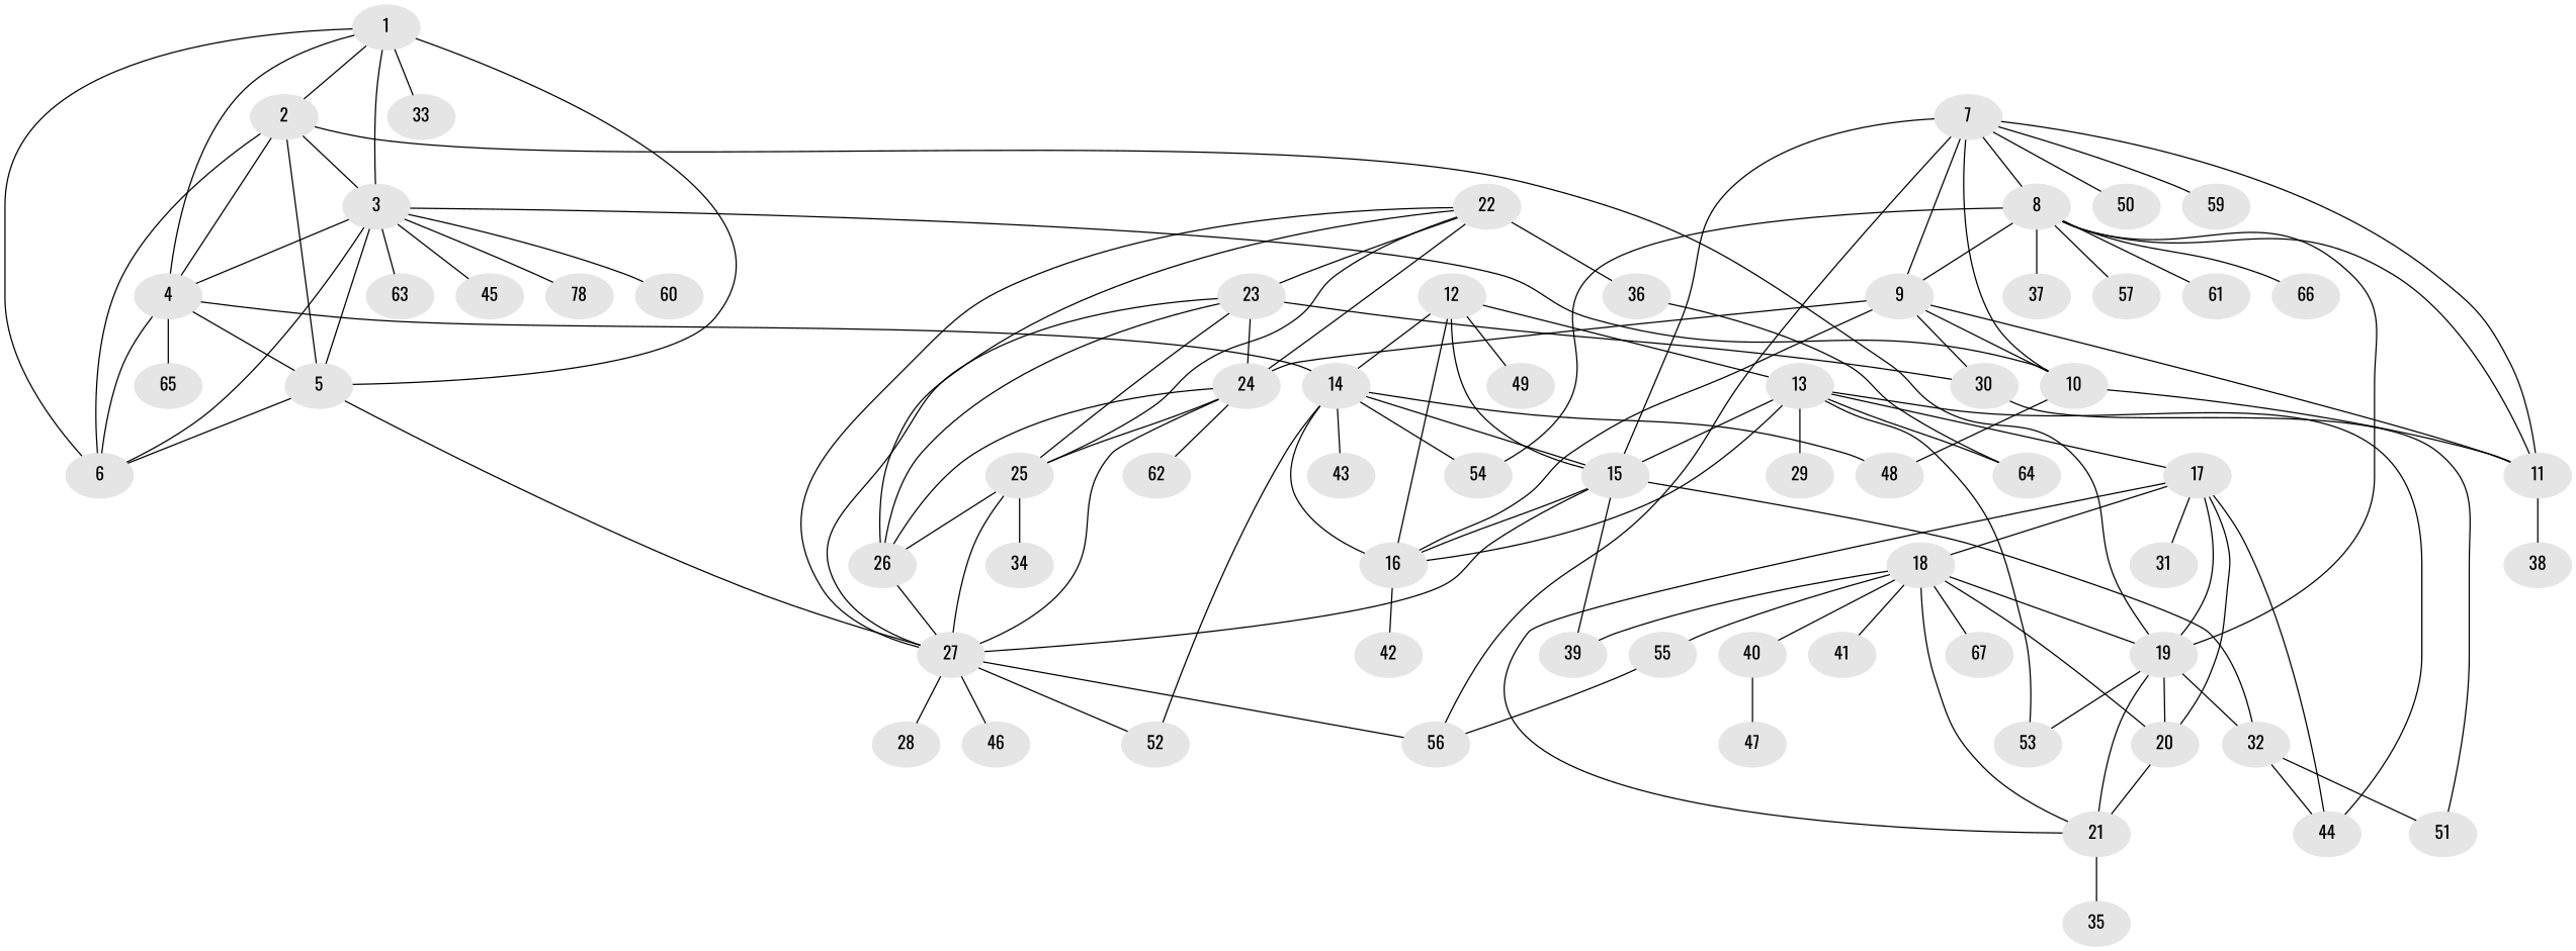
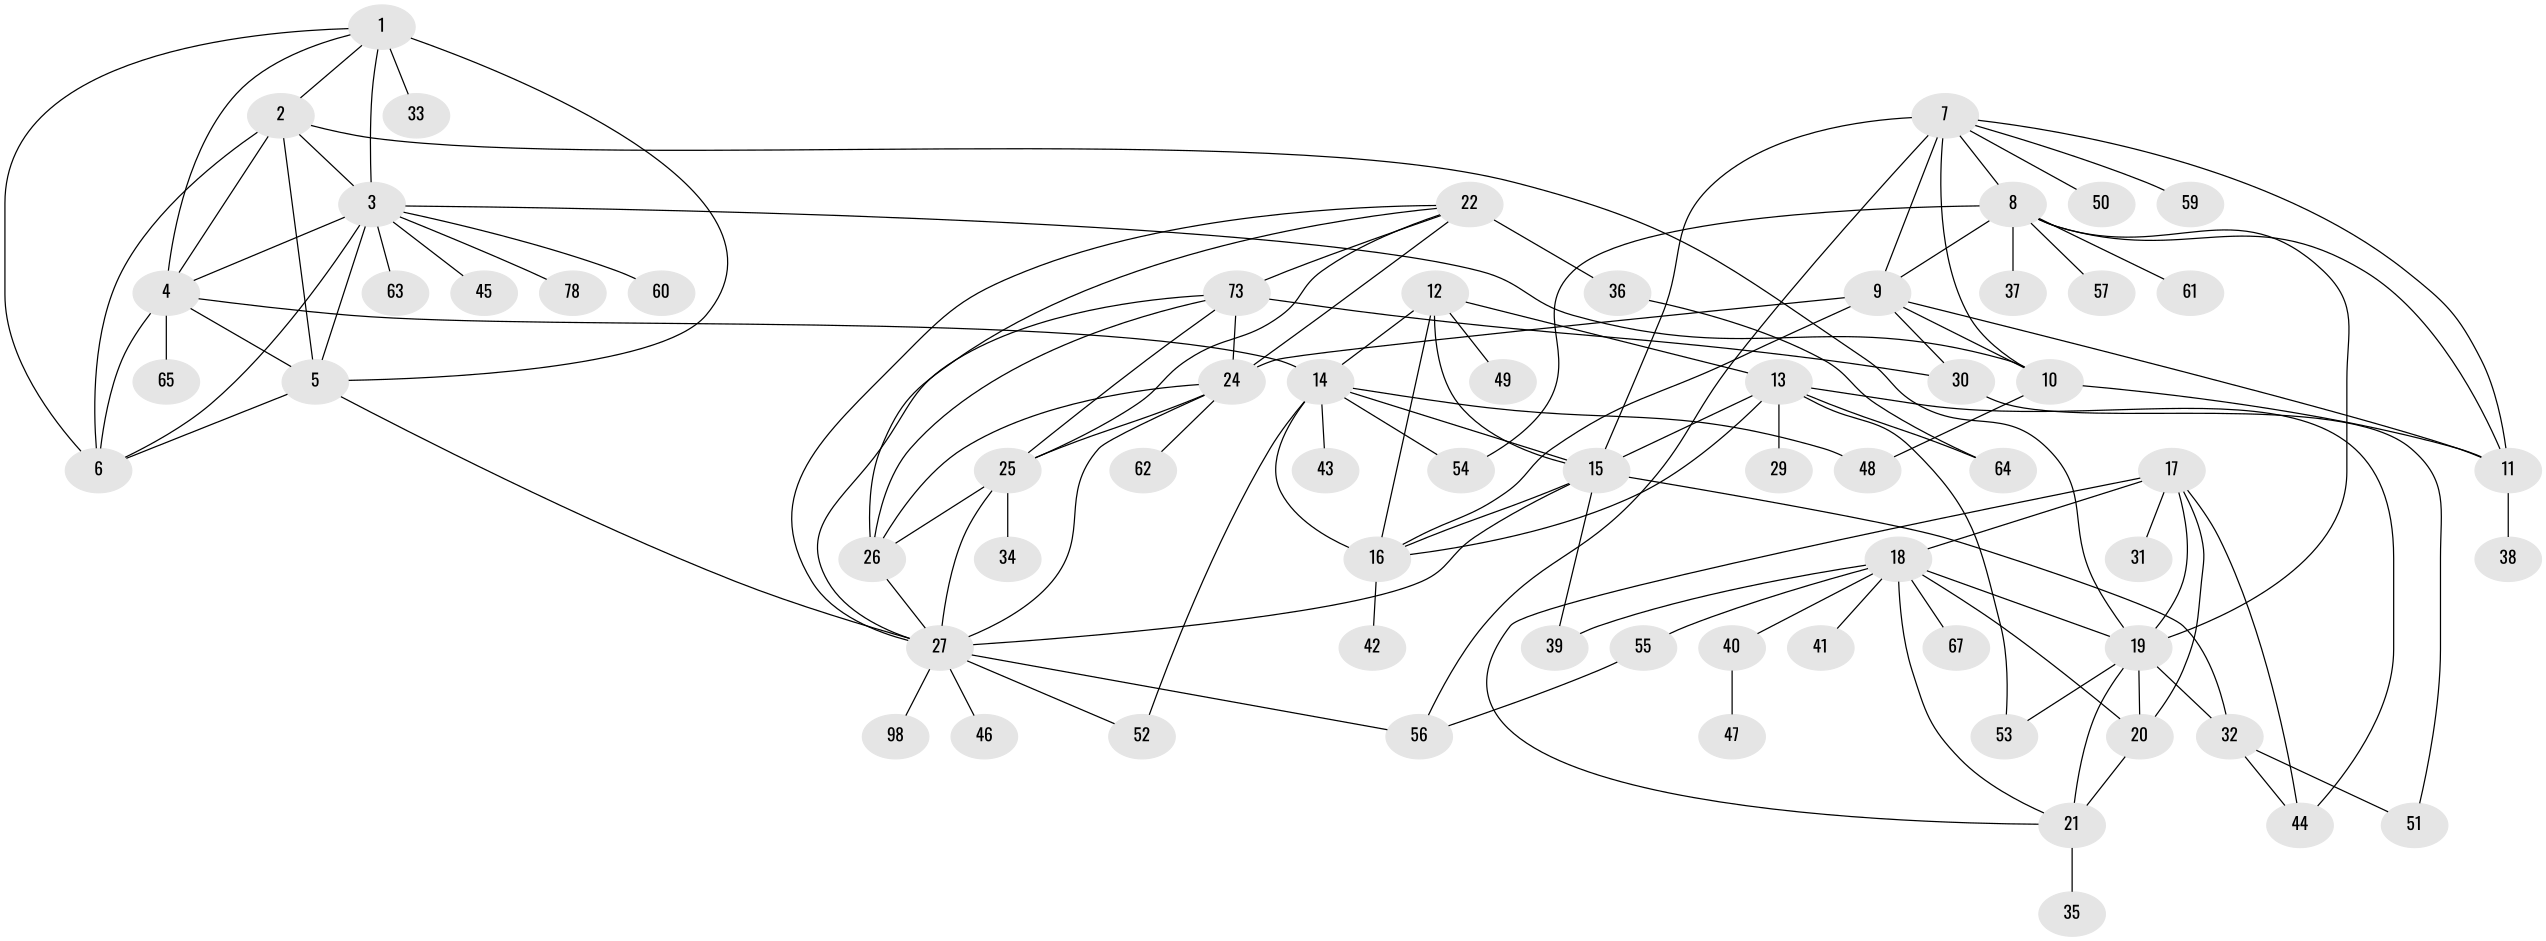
  graph {
    fontname=Oswald
    node [color=gray90 fontname=Oswald style=filled]
    edge [fontname=Oswald weight=1.0]
    1
    2
    3
    4
    5
    6
    33
    19
    10
    45
    n11 [label=78]
    60
    63
    14
    65
    27
    53
    32
    20
    21
    11
    48
    15
    16
    43
    52
    54
    56
-   28
+   28 [label=98]
    46
    7
    8
    9
    50
    59
    37
    57
    61
-   66
    24
    30
    38
    39
    25
    26
    62
    51
    40
    47
    12
    13
    49
    17
    29
    44
    64
    42
    18
    31
    41
    55
    67
    35
-   23
+   23 [label=73]
    22
    36
    34
    1 -- 2
    1 -- 3
    1 -- 4
    1 -- 5
    1 -- 6
    1 -- 33 [weight=3.0]
    2 -- 3
    2 -- 4
    2 -- 5
    2 -- 6
    2 -- 19
    3 -- 4
    3 -- 5
    3 -- 6
    3 -- 10
    3 -- 45
    3 -- n11
    3 -- 60
    3 -- 63
    4 -- 5
    4 -- 6
    4 -- 14
    4 -- 65
    5 -- 6
    5 -- 27
    19 -- 53
    19 -- 32
    19 -- 20 [weight=2.0]
    19 -- 21 [weight=2.0]
    10 -- 11
    10 -- 48
    14 -- 48
    14 -- 15
    14 -- 16
    14 -- 43
    14 -- 52
    14 -- 54
    27 -- 52
    27 -- 56
    27 -- 28
    27 -- 46
    32 -- 51
    32 -- 44
    20 -- 21
    21 -- 35 [weight=2.0]
    11 -- 38 [weight=7.0]
    15 -- 27
    15 -- 32
    15 -- 16
    15 -- 39
    16 -- 42
    7 -- 10
    7 -- 11
    7 -- 15
    7 -- 56
    7 -- 8
    7 -- 9 [weight=2.0]
    7 -- 50
    7 -- 59
    8 -- 19
    8 -- 11
    8 -- 54
    8 -- 9 [weight=2.0]
    8 -- 37
    8 -- 57
    8 -- 61
-   8 -- 66
    9 -- 10 [weight=2.0]
    9 -- 11 [weight=2.0]
    9 -- 16
    9 -- 24
    9 -- 30
    24 -- 27
    24 -- 25
    24 -- 26
    24 -- 62
    30 -- 51
    25 -- 27
    25 -- 26
    25 -- 34 [weight=3.0]
    26 -- 27
    40 -- 47
    12 -- 14 [weight=2.0]
    12 -- 15 [weight=2.0]
    12 -- 16 [weight=2.0]
    12 -- 13 [weight=2.0]
    12 -- 49 [weight=3.0]
    13 -- 53
    13 -- 15
    13 -- 16
-   13 -- 17
    13 -- 29
    13 -- 44
    13 -- 64
    17 -- 19 [weight=2.0]
    17 -- 20
    17 -- 21
    17 -- 44
    17 -- 18
    17 -- 31
    18 -- 19 [weight=2.0]
    18 -- 20
    18 -- 21
    18 -- 39
    18 -- 40
    18 -- 41
    18 -- 55
    18 -- 67
    55 -- 56 [weight=2.0]
    23 -- 27
    23 -- 24
    23 -- 30 [weight=6.0]
    23 -- 25
    23 -- 26
    22 -- 27
    22 -- 24
    22 -- 25
    22 -- 26
    22 -- 23
    22 -- 36 [weight=5.0]
    36 -- 64
  }
